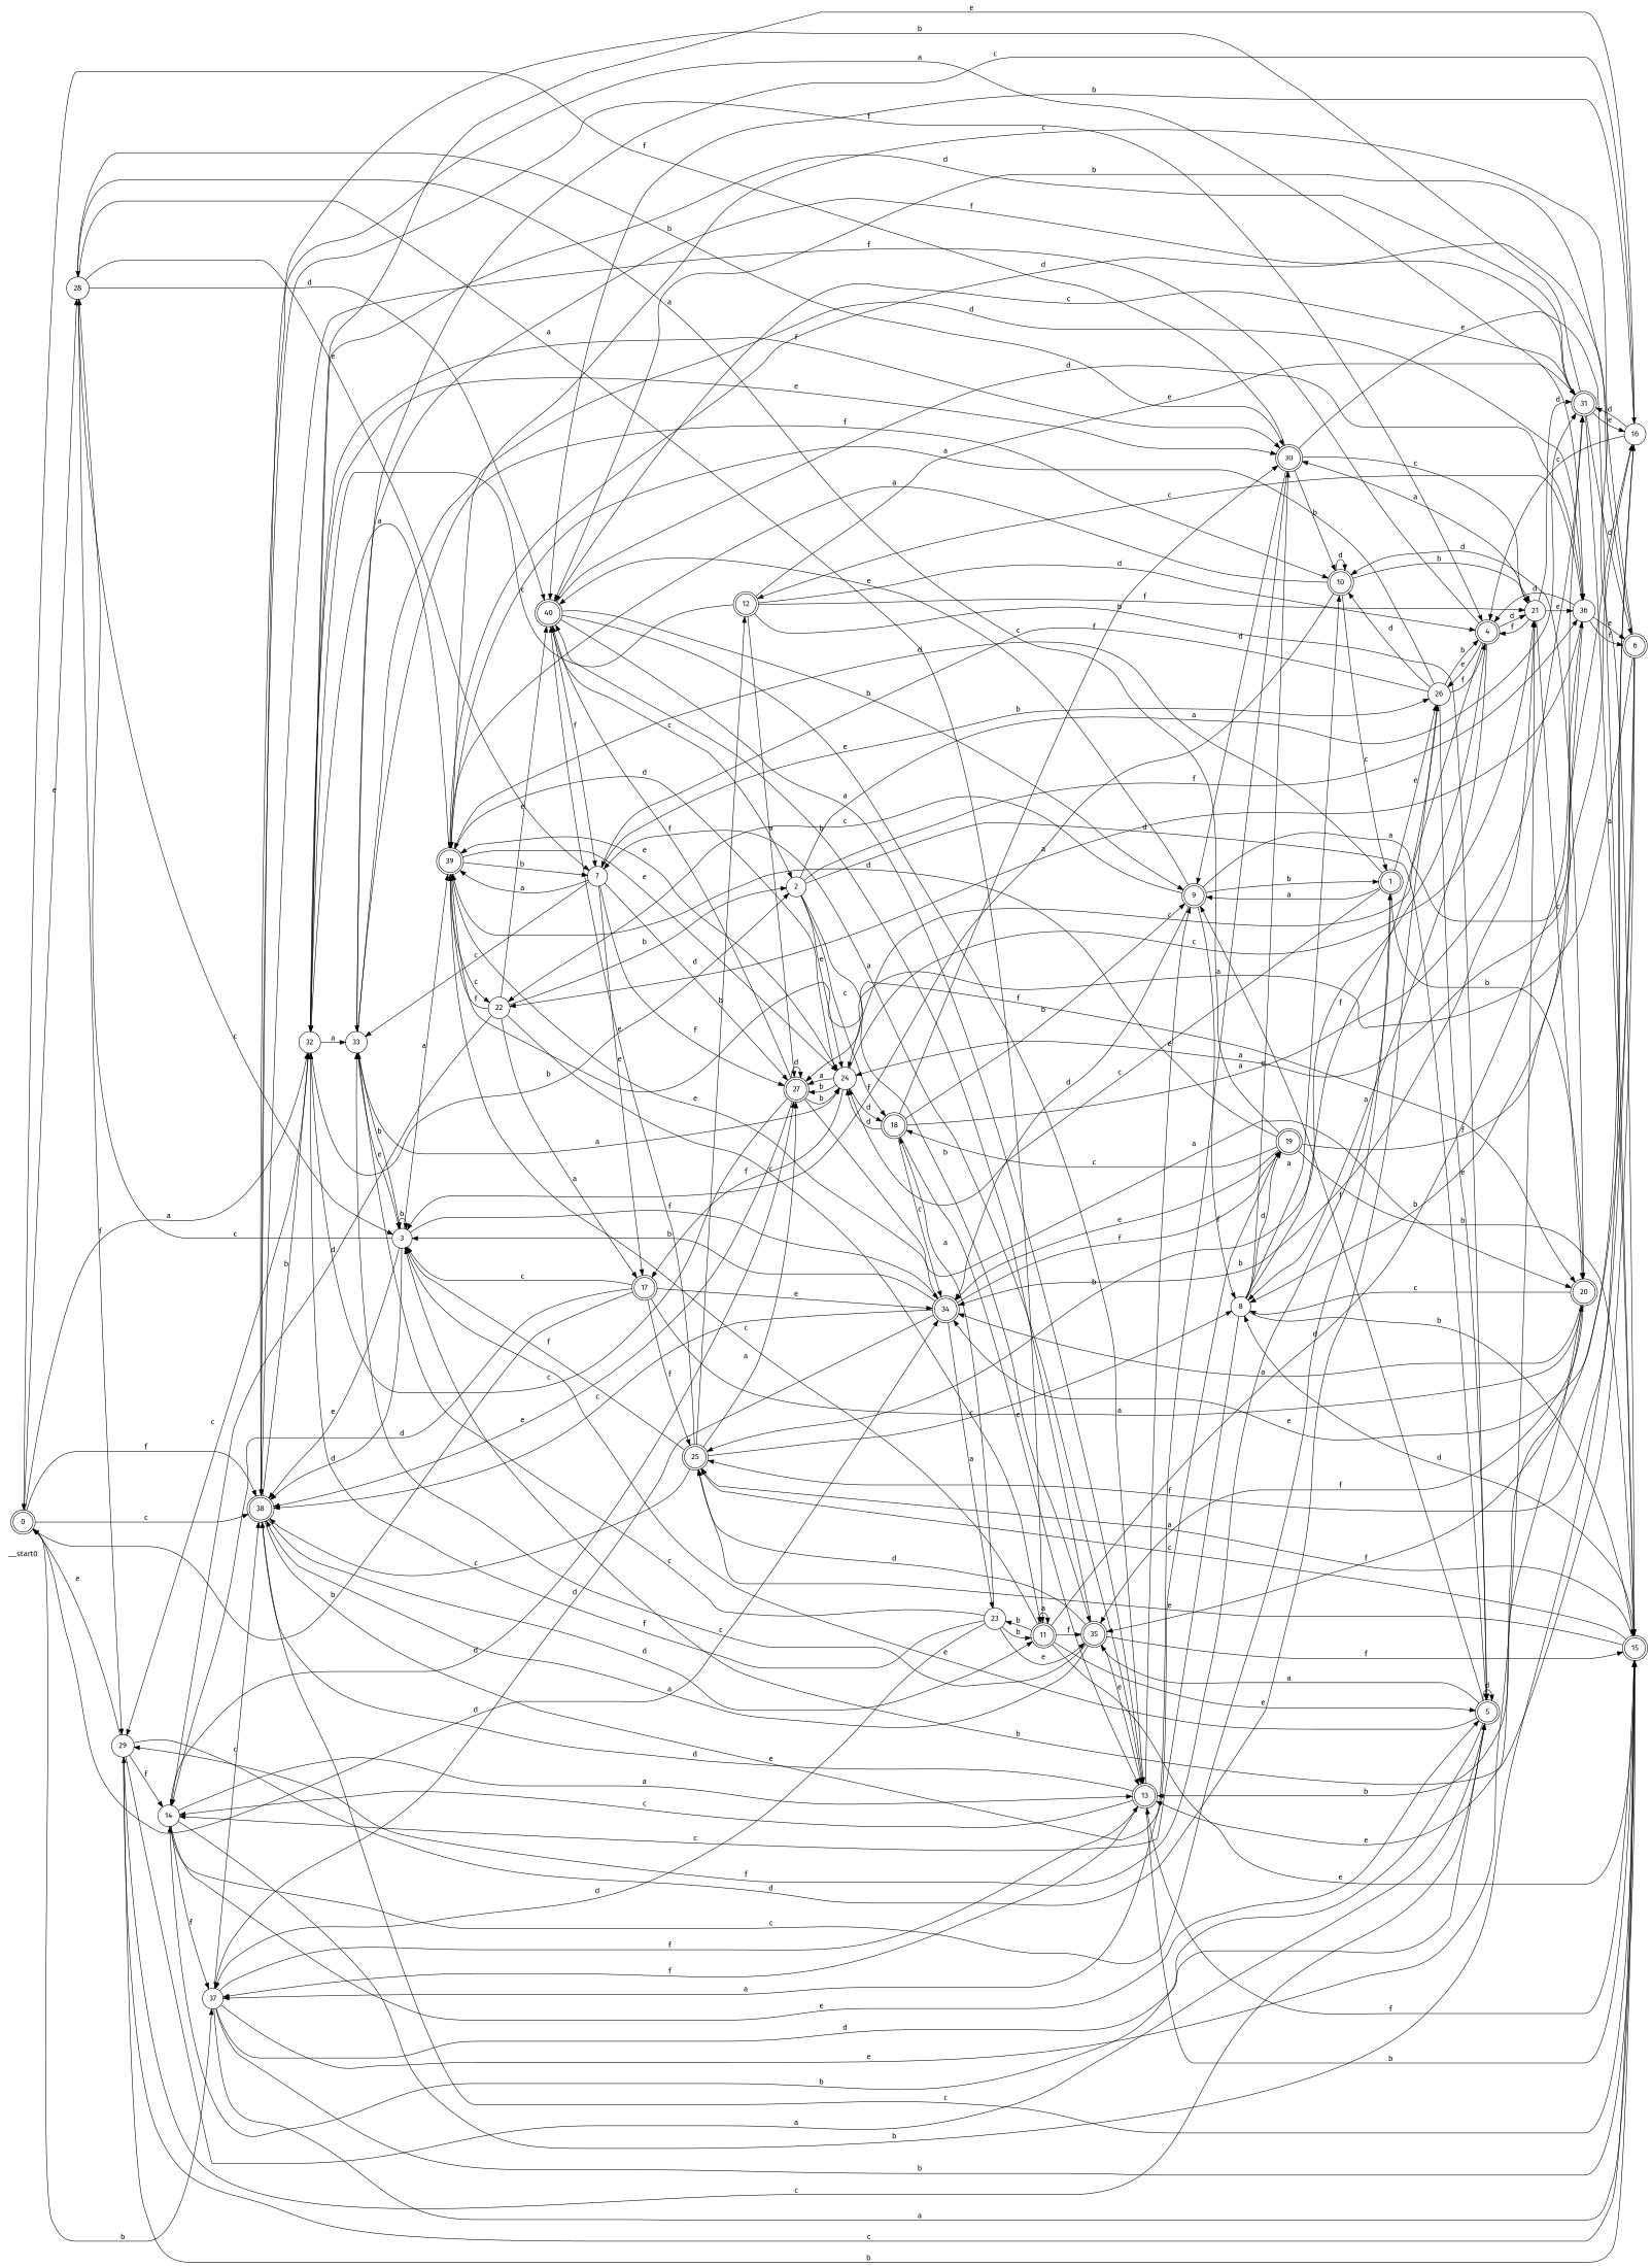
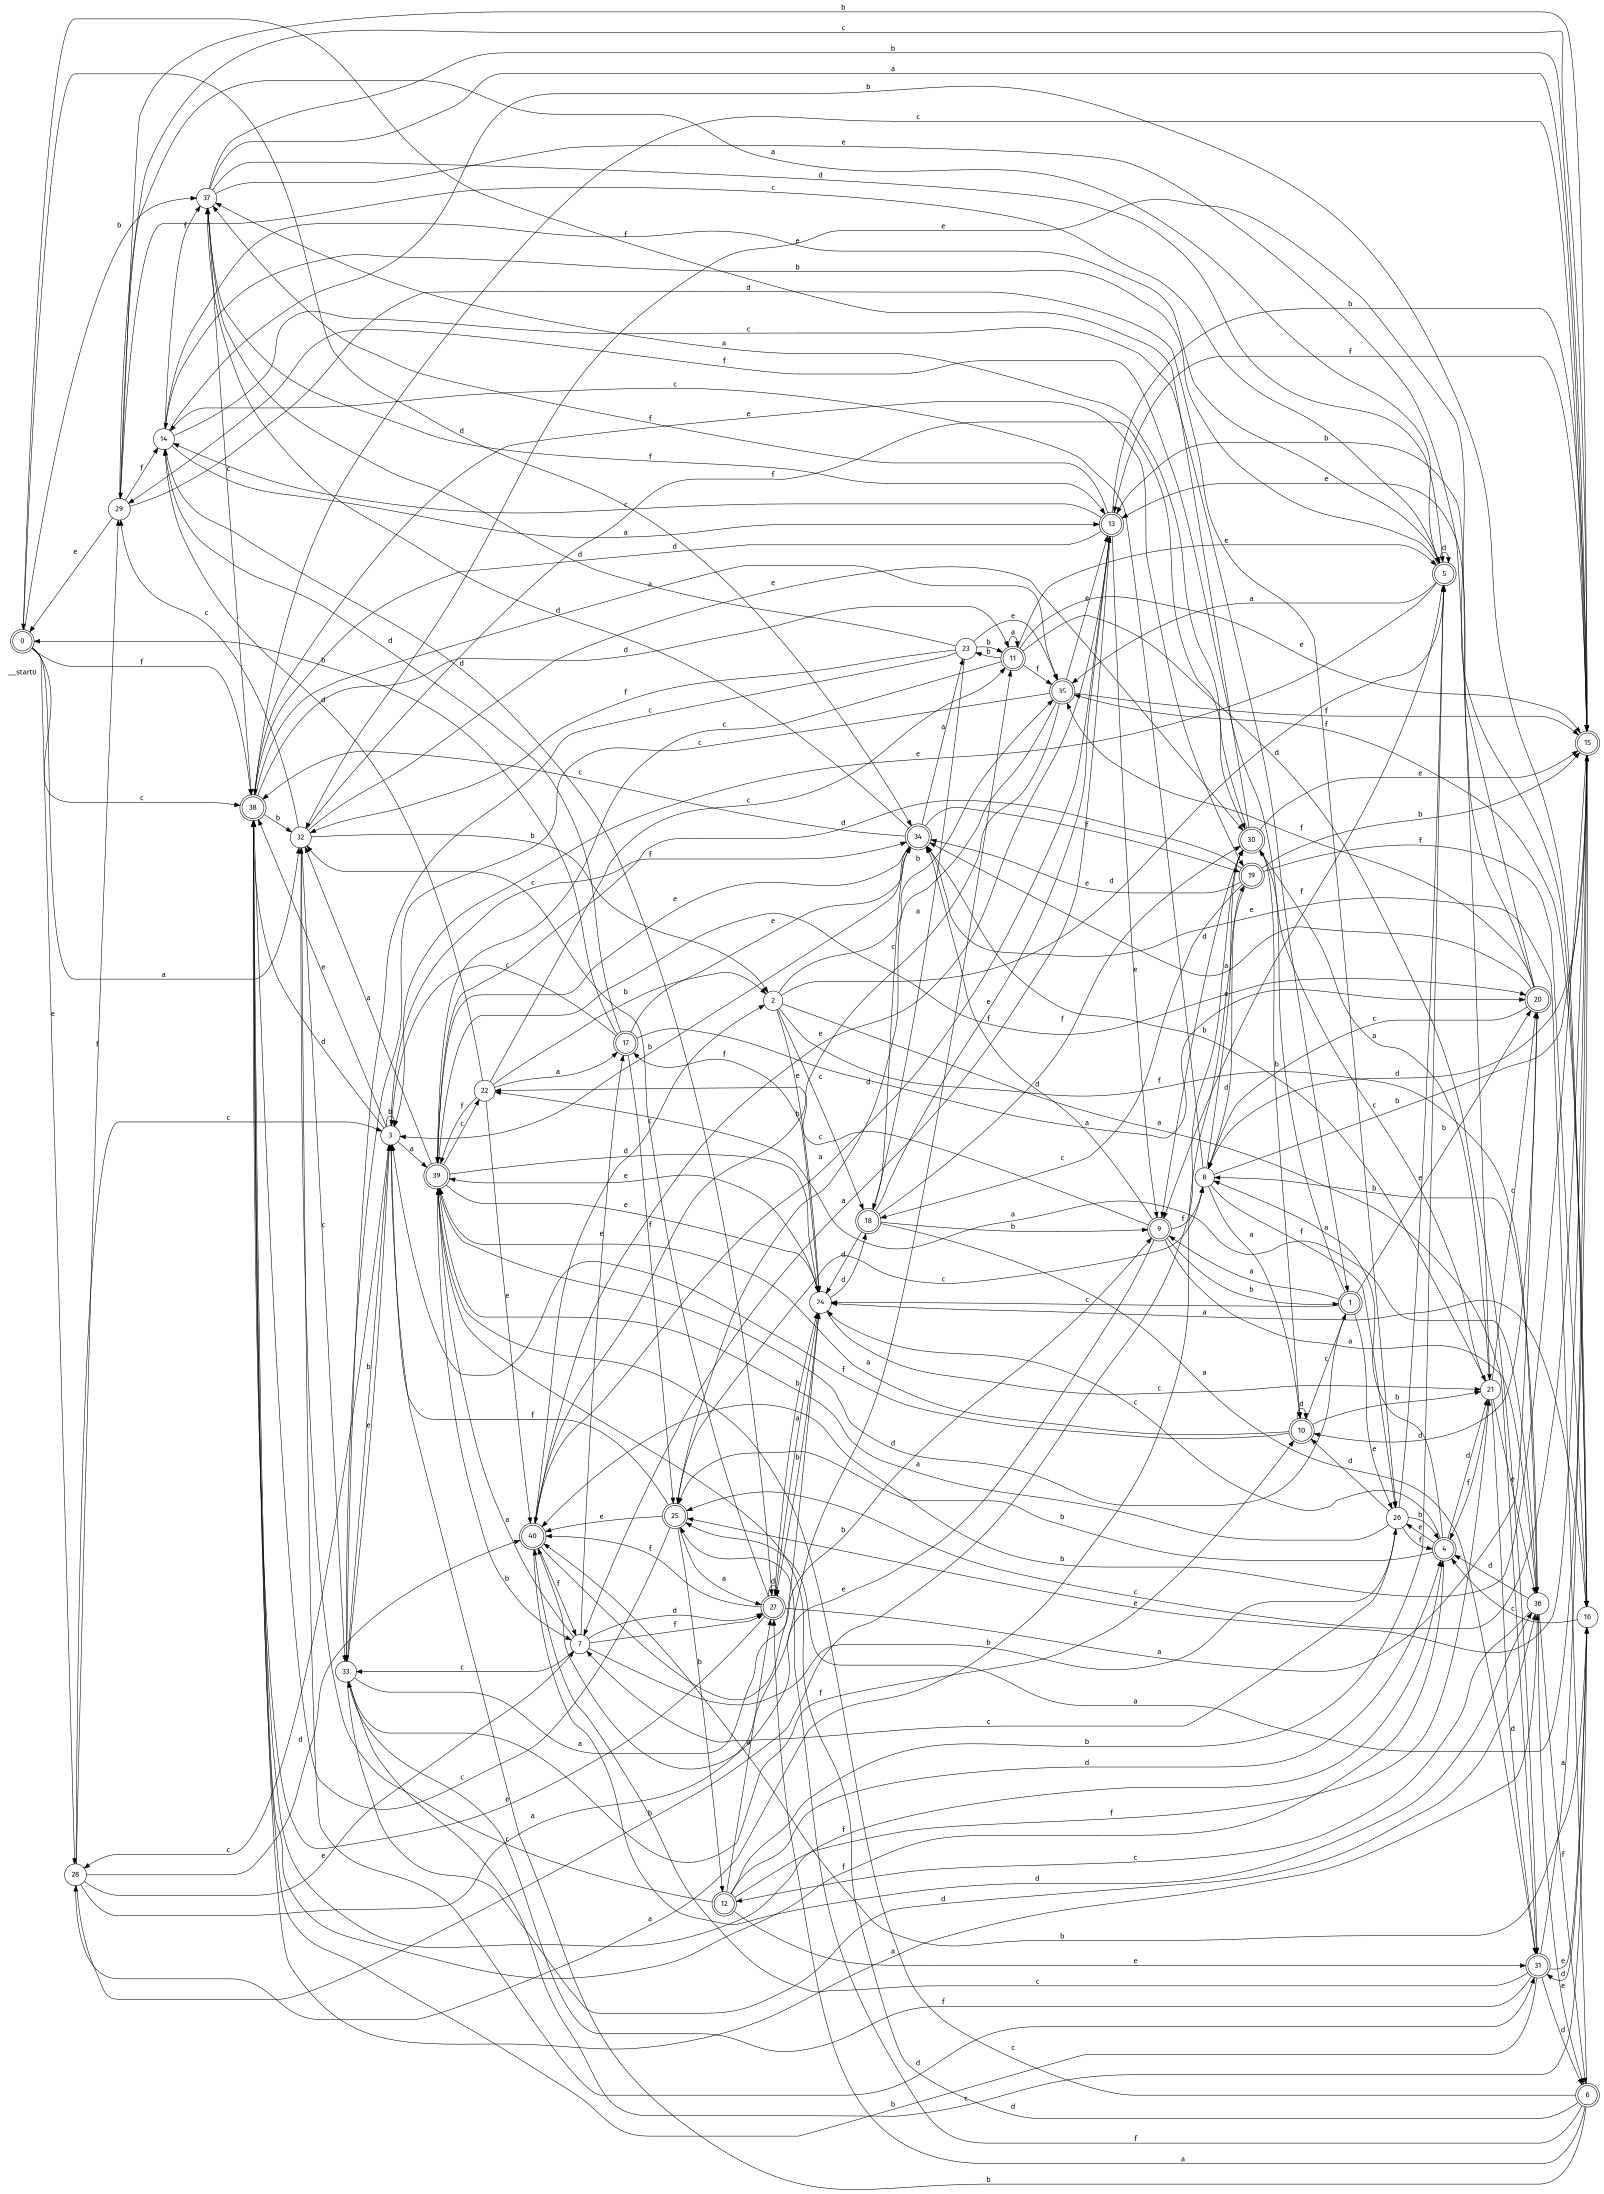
  digraph {
    fontname="Fira Sans"
    rankdir=LR
    node [fontname="Fira Sans" shape=doublecircle color=black fillcolor=white style="rounded,filled"]
    edge [fontname="Fira Sans"]
    __start0 [shape=none color="" fillcolor="" style=""]
    n2 [label=0]
    n3 [label=28 shape=circle style=filled]
    n4 [label=32 shape=circle style=filled]
    n5 [label=34]
    n6 [label=37 shape=circle style=filled]
    n7 [label=38]
    n8 [label=29 shape=circle style=filled]
    n9 [label=3 shape=circle style=filled]
    n10 [label=7 shape=circle style=filled]
    n11 [label=30]
    n12 [label=40]
    n13 [label=11]
    n14 [label=2 shape=circle style=filled]
    n15 [label=31]
    n16 [label=33 shape=circle style=filled]
    n17 [label=39]
    n18 [label=19]
    n19 [label=23 shape=circle style=filled]
    n20 [label=5]
    n21 [label=21 shape=circle style=filled]
    n22 [label=15]
    n23 [label=13]
    n24 [label=36 shape=circle style=filled]
    n25 [label=4]
    n26 [label=1]
    n27 [label=9]
    n28 [label=20]
    n29 [label=24 shape=circle style=filled]
    n30 [label=26 shape=circle style=filled]
    n31 [label=8 shape=circle style=filled]
    n32 [label=22 shape=circle style=filled]
    n33 [label=35]
    n34 [label=10]
    n35 [label=18]
    n36 [label=27]
    n37 [label=17]
    n38 [label=14 shape=circle style=filled]
    n39 [label=6]
    n40 [label=16 shape=circle style=filled]
    n41 [label=25]
    n42 [label=12]
    n2 -> n3 [label=e]
    n2 -> n4 [label=a]
    n2 -> n5 [label=d]
    n2 -> n6 [label=b]
    n2 -> n7 [label=c]
    n2 -> n7 [label=f]
    n3 -> n8 [label=f]
    n3 -> n9 [label=c]
    n3 -> n10 [label=e]
    n3 -> n11 [label=b]
    n3 -> n12 [label=d]
    n3 -> n13 [label=a]
    n4 -> n8 [label=c]
    n4 -> n11 [label=e]
    n4 -> n11 [label=f]
    n4 -> n14 [label=b]
    n4 -> n15 [label=d]
-   n4 -> n16 [label=a]
+   n4 -> n16 [label=c]
    n5 -> n6 [label=d]
    n5 -> n7 [label=c]
    n5 -> n9 [label=b]
    n5 -> n17 [label=e]
    n5 -> n18 [label=f]
    n5 -> n19 [label=a]
    n6 -> n7 [label=c]
    n6 -> n20 [label=d]
    n6 -> n21 [label=e]
    n6 -> n22 [label=a]
    n6 -> n22 [label=b]
    n6 -> n23 [label=f]
    n7 -> n4 [label=b]
    n7 -> n13 [label=d]
    n7 -> n18 [label=e]
    n7 -> n22 [label=c]
    n7 -> n24 [label=a]
    n7 -> n25 [label=f]
    n8 -> n2 [label=e]
    n8 -> n20 [label=a]
    n8 -> n22 [label=b]
    n8 -> n22 [label=c]
    n8 -> n30 [label=d]
    n8 -> n38 [label=f]
    n9 -> n3 [label=c]
    n9 -> n5 [label=f]
    n9 -> n7 [label=d]
    n9 -> n7 [label=e]
    n9 -> n9 [label=b]
    n9 -> n17 [label=a]
    n10 -> n16 [label=c]
    n10 -> n17 [label=a]
    n10 -> n30 [label=b]
    n10 -> n36 [label=d]
    n10 -> n36 [label=f]
    n10 -> n37 [label=e]
    n11 -> n2 [label=f]
    n11 -> n6 [label=a]
    n11 -> n21 [label=c]
    n11 -> n22 [label=e]
    n11 -> n27 [label=d]
    n11 -> n34 [label=b]
    n12 -> n10 [label=f]
    n12 -> n14 [label=c]
    n12 -> n23 [label=a]
    n12 -> n23 [label=e]
    n12 -> n24 [label=d]
    n12 -> n27 [label=b]
    n13 -> n13 [label=a]
    n13 -> n15 [label=d]
    n13 -> n17 [label=c]
    n13 -> n19 [label=b]
    n13 -> n20 [label=e]
    n13 -> n22 [label=e]
    n13 -> n33 [label=f]
    n14 -> n15 [label=a]
    n14 -> n20 [label=d]
    n14 -> n24 [label=f]
    n14 -> n29 [label=e]
    n14 -> n33 [label=b]
    n14 -> n35 [label=c]
    n15 -> n7 [label=b]
    n15 -> n12 [label=c]
    n15 -> n16 [label=f]
    n15 -> n22 [label=a]
    n15 -> n39 [label=d]
    n15 -> n40 [label=e]
    n16 -> n9 [label=b]
    n16 -> n9 [label=e]
    n16 -> n24 [label=d]
    n16 -> n29 [label=a]
    n16 -> n34 [label=f]
    n16 -> n40 [label=c]
    n17 -> n4 [label=a]
    n17 -> n10 [label=b]
    n17 -> n28 [label=f]
    n17 -> n29 [label=d]
    n17 -> n29 [label=e]
    n17 -> n32 [label=c]
    n18 -> n3 [label=a]
    n18 -> n5 [label=e]
    n18 -> n17 [label=d]
    n18 -> n22 [label=b]
    n18 -> n35 [label=c]
    n18 -> n40 [label=f]
    n19 -> n4 [label=f]
    n19 -> n6 [label=d]
    n19 -> n13 [label=b]
    n19 -> n16 [label=c]
    n19 -> n33 [label=e]
    n19 -> n35 [label=a]
    n20 -> n8 [label=c]
    n20 -> n9 [label=e]
    n20 -> n20 [label=d]
    n20 -> n27 [label=f]
    n20 -> n33 [label=a]
    n20 -> n38 [label=b]
    n21 -> n5 [label=b]
    n21 -> n11 [label=a]
    n21 -> n15 [label=d]
    n21 -> n24 [label=e]
    n21 -> n25 [label=f]
    n21 -> n28 [label=c]
    n22 -> n12 [label=b]
    n22 -> n23 [label=f]
    n22 -> n31 [label=d]
    n22 -> n41 [label=a]
    n22 -> n41 [label=c]
    n22 -> n41 [label=e]
    n23 -> n6 [label=f]
    n23 -> n7 [label=d]
    n23 -> n10 [label=a]
    n23 -> n22 [label=b]
    n23 -> n27 [label=e]
    n23 -> n38 [label=c]
    n24 -> n25 [label=d]
    n24 -> n31 [label=b]
    n24 -> n32 [label=a]
    n24 -> n39 [label=e]
    n24 -> n39 [label=f]
    n24 -> n42 [label=c]
    n25 -> n7 [label=f]
    n25 -> n21 [label=d]
    n25 -> n29 [label=c]
    n25 -> n30 [label=e]
    n25 -> n31 [label=a]
    n25 -> n41 [label=b]
    n26 -> n8 [label=f]
    n26 -> n17 [label=d]
    n26 -> n27 [label=a]
    n26 -> n28 [label=b]
    n26 -> n29 [label=c]
    n26 -> n30 [label=e]
    n27 -> n5 [label=d]
    n27 -> n12 [label=e]
    n27 -> n24 [label=a]
    n27 -> n26 [label=b]
    n27 -> n31 [label=f]
    n27 -> n32 [label=c]
    n28 -> n5 [label=a]
    n28 -> n23 [label=b]
    n28 -> n23 [label=e]
    n28 -> n31 [label=c]
    n28 -> n33 [label=f]
    n28 -> n34 [label=d]
    n29 -> n17 [label=e]
    n29 -> n21 [label=c]
    n29 -> n35 [label=d]
    n29 -> n36 [label=a]
    n29 -> n36 [label=b]
    n29 -> n37 [label=f]
    n30 -> n10 [label=c]
    n30 -> n17 [label=a]
    n30 -> n20 [label=e]
    n30 -> n25 [label=b]
    n30 -> n25 [label=f]
    n30 -> n34 [label=d]
    n31 -> n11 [label=e]
    n31 -> n18 [label=d]
    n31 -> n22 [label=b]
    n31 -> n30 [label=f]
    n31 -> n34 [label=a]
    n31 -> n38 [label=c]
    n32 -> n12 [label=e]
    n32 -> n13 [label=c]
    n32 -> n14 [label=b]
    n32 -> n17 [label=f]
    n32 -> n37 [label=a]
    n32 -> n38 [label=d]
-   n33 -> n7 [label=a]
+   n7 -> n33 [label=a]
    n33 -> n12 [label=b]
    n33 -> n16 [label=c]
    n33 -> n22 [label=f]
    n33 -> n23 [label=e]
    n33 -> n41 [label=d]
    n34 -> n9 [label=f]
    n34 -> n17 [label=a]
    n34 -> n21 [label=b]
    n34 -> n26 [label=c]
    n34 -> n34 [label=d]
    n35 -> n5 [label=c]
    n35 -> n11 [label=f]
    n35 -> n15 [label=a]
    n35 -> n23 [label=e]
    n35 -> n27 [label=b]
    n35 -> n29 [label=d]
    n36 -> n4 [label=c]
    n36 -> n7 [label=e]
    n36 -> n12 [label=f]
    n36 -> n28 [label=a]
    n36 -> n29 [label=b]
    n36 -> n36 [label=d]
    n37 -> n2 [label=b]
    n37 -> n5 [label=e]
    n37 -> n9 [label=c]
    n37 -> n28 [label=a]
    n37 -> n38 [label=d]
    n37 -> n41 [label=f]
    n38 -> n6 [label=f]
    n38 -> n20 [label=e]
    n38 -> n23 [label=a]
    n38 -> n26 [label=c]
    n38 -> n36 [label=d]
    n38 -> n40 [label=b]
    n39 -> n5 [label=e]
    n39 -> n9 [label=b]
    n39 -> n17 [label=c]
    n39 -> n17 [label=d]
    n39 -> n36 [label=a]
    n39 -> n41 [label=f]
    n40 -> n4 [label=e]
    n40 -> n12 [label=b]
    n40 -> n15 [label=d]
    n40 -> n25 [label=c]
    n40 -> n29 [label=a]
    n40 -> n33 [label=f]
    n41 -> n7 [label=c]
    n41 -> n9 [label=f]
    n41 -> n12 [label=e]
    n41 -> n31 [label=c]
    n41 -> n36 [label=a]
    n41 -> n42 [label=b]
    n42 -> n4 [label=c]
    n42 -> n15 [label=e]
    n42 -> n20 [label=b]
    n42 -> n21 [label=f]
    n42 -> n25 [label=d]
    n42 -> n36 [label=a]
  }
